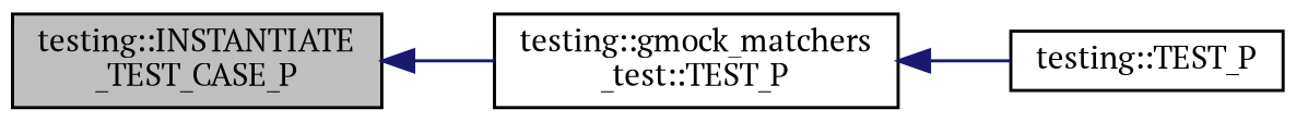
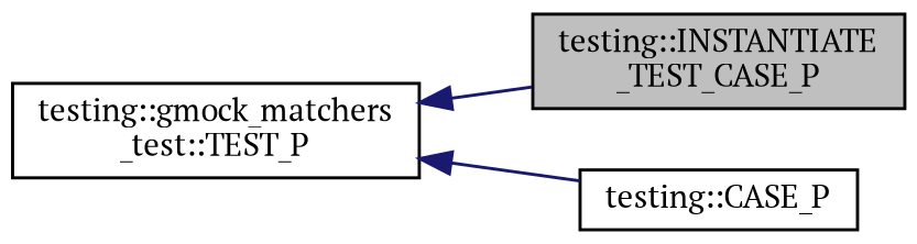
  digraph {
    fontname="PT Serif"
    rankdir=LR
    node [color=black fillcolor=white fontname="PT Serif" fontsize=10 shape=record style=filled]
    edge [color=midnightblue dir=back fontname="PT Serif" fontsize=10 labelfontname=Helvetica labelfontsize=10 style=solid]
    n1 [fillcolor=grey75 fontcolor=black height=0.2 label="testing::INSTANTIATE\l_TEST_CASE_P" width=0.4]
    n2 [height=0.2 label="testing::gmock_matchers\l_test::TEST_P" width=0.4]
-   n3 [height=0.2 label="testing::TEST_P" width=0.4]
-   n1 -> n2
+   n3 [height=0.2 label="testing::CASE_P" width=0.4]
+   n2 -> n1
    n2 -> n3
  }
